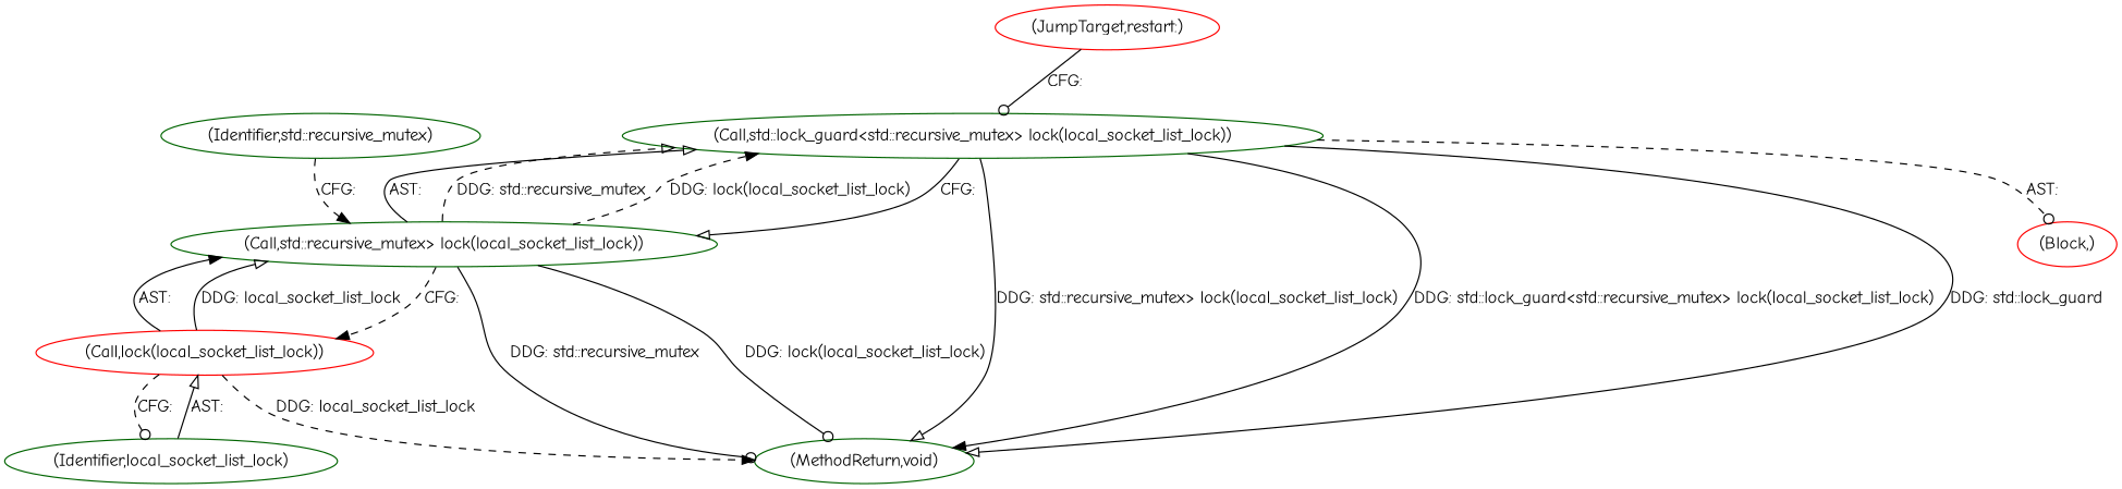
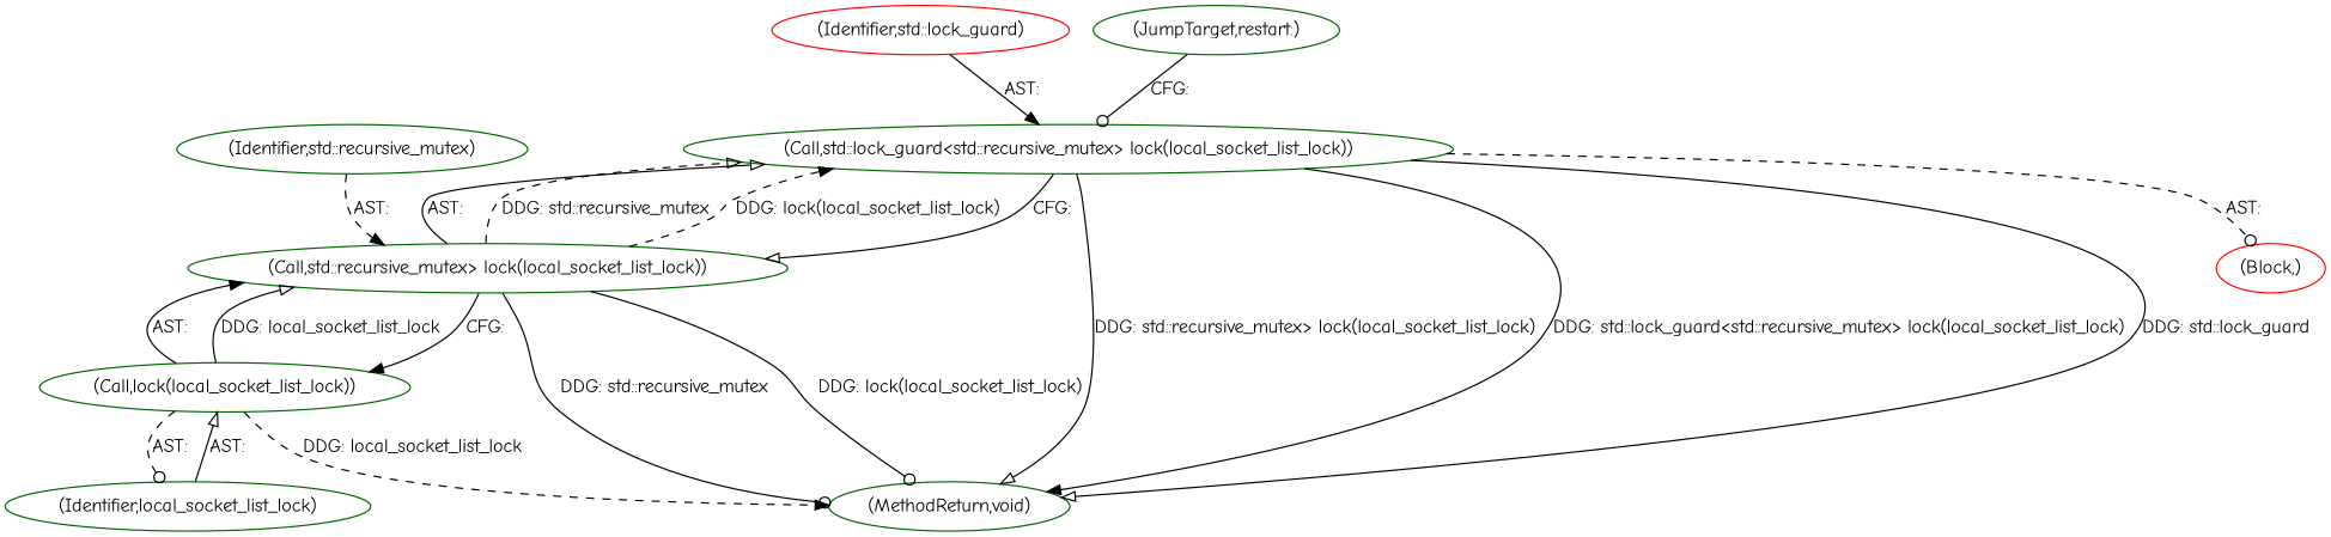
  digraph {
    fontname="Comic Neue"
    node [color=darkgreen fontname="Comic Neue"]
    edge [arrowhead=onormal fontname="Comic Neue" style=solid]
    n1 [label="(Call,std::lock_guard<std::recursive_mutex> lock(local_socket_list_lock))"]
    n2 [label="(Call,std::recursive_mutex> lock(local_socket_list_lock))"]
    n3 [label="(MethodReturn,void)"]
    n4 [color=red label="(Block,)"]
-   n5 [color=red label="(Call,lock(local_socket_list_lock))"]
+   n5 [label="(Call,lock(local_socket_list_lock))"]
    n6 [label="(Identifier,local_socket_list_lock)"]
+   n7 [color=red label="(Identifier,std::lock_guard)"]
    n8 [label="(Identifier,std::recursive_mutex)"]
-   n9 [color=red label="(JumpTarget,restart:)"]
+   n9 [label="(JumpTarget,restart:)"]
    n1 -> n2 [label="CFG: "]
    n1 -> n3 [label="DDG: std::recursive_mutex> lock(local_socket_list_lock)"]
    n1 -> n3 [arrowhead=normal label="DDG: std::lock_guard<std::recursive_mutex> lock(local_socket_list_lock)"]
    n1 -> n3 [label="DDG: std::lock_guard"]
    n1 -> n4 [arrowhead=odot label="AST: " style=dashed]
    n2 -> n1 [label="AST: "]
    n2 -> n1 [label="DDG: std::recursive_mutex" style=dashed]
    n2 -> n1 [arrowhead=normal label="DDG: lock(local_socket_list_lock)" style=dashed]
    n2 -> n3 [arrowhead=odot label="DDG: std::recursive_mutex"]
    n2 -> n3 [arrowhead=odot label="DDG: lock(local_socket_list_lock)"]
-   n2 -> n5 [arrowhead=normal label="CFG: " style=dashed]
+   n2 -> n5 [arrowhead=normal label="CFG: "]
    n5 -> n2 [arrowhead=normal label="AST: "]
    n5 -> n2 [label="DDG: local_socket_list_lock"]
    n5 -> n3 [arrowhead=normal label="DDG: local_socket_list_lock" style=dashed]
-   n5 -> n6 [arrowhead=odot label="CFG: " style=dashed]
+   n5 -> n6 [arrowhead=odot label="AST: " style=dashed]
    n6 -> n5 [label="AST: "]
-   n8 -> n2 [arrowhead=normal label="CFG: " style=dashed]
+   n7 -> n1 [arrowhead=normal label="AST: "]
+   n8 -> n2 [arrowhead=normal label="AST: " style=dashed]
    n9 -> n1 [arrowhead=odot label="CFG: "]
  }
